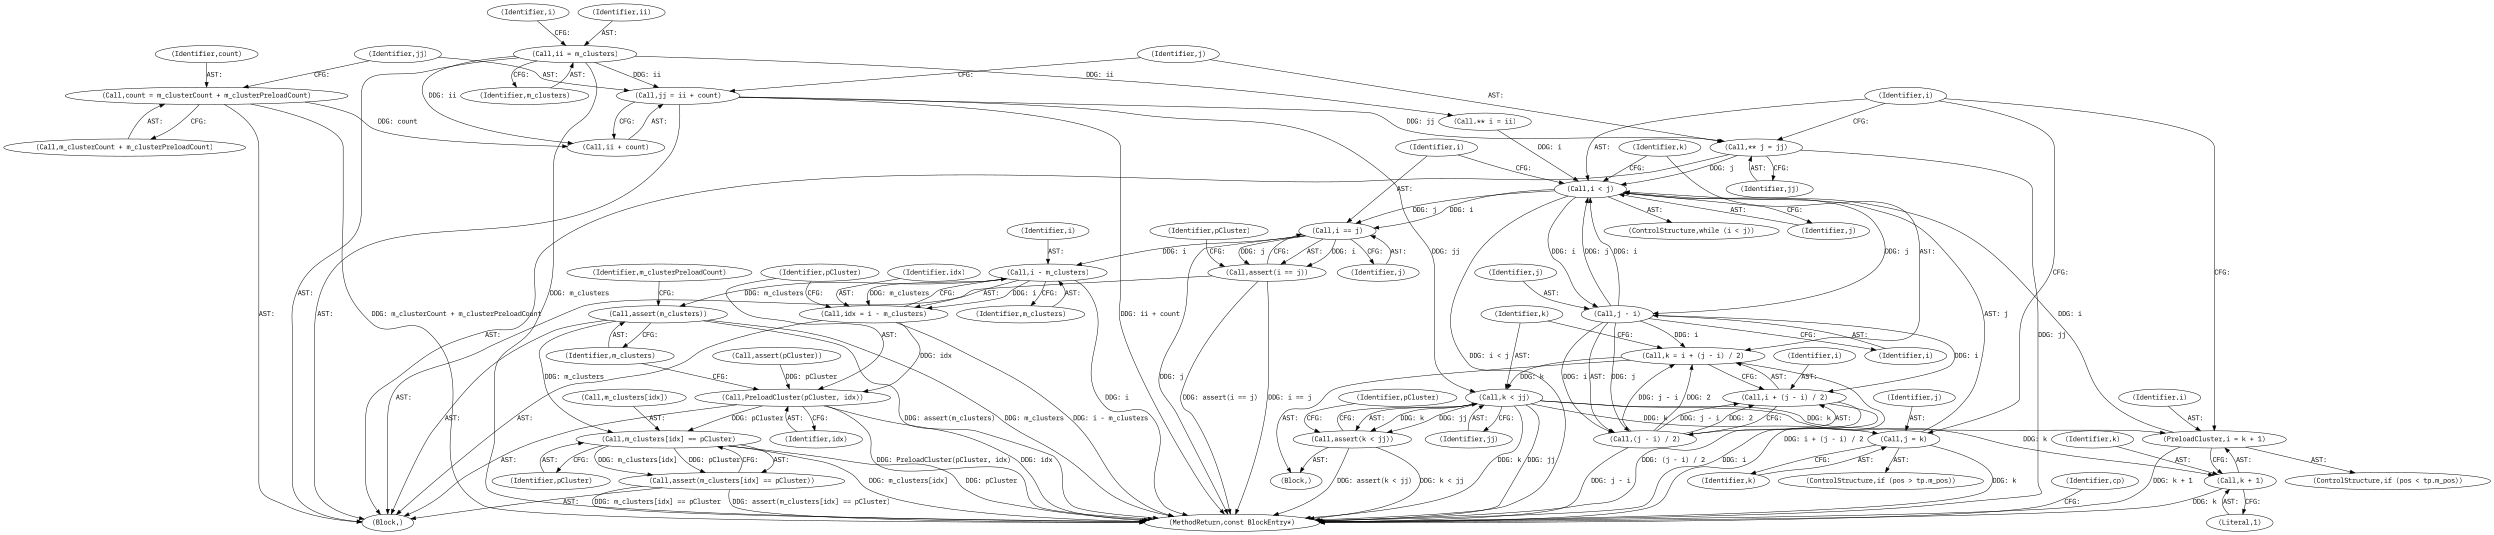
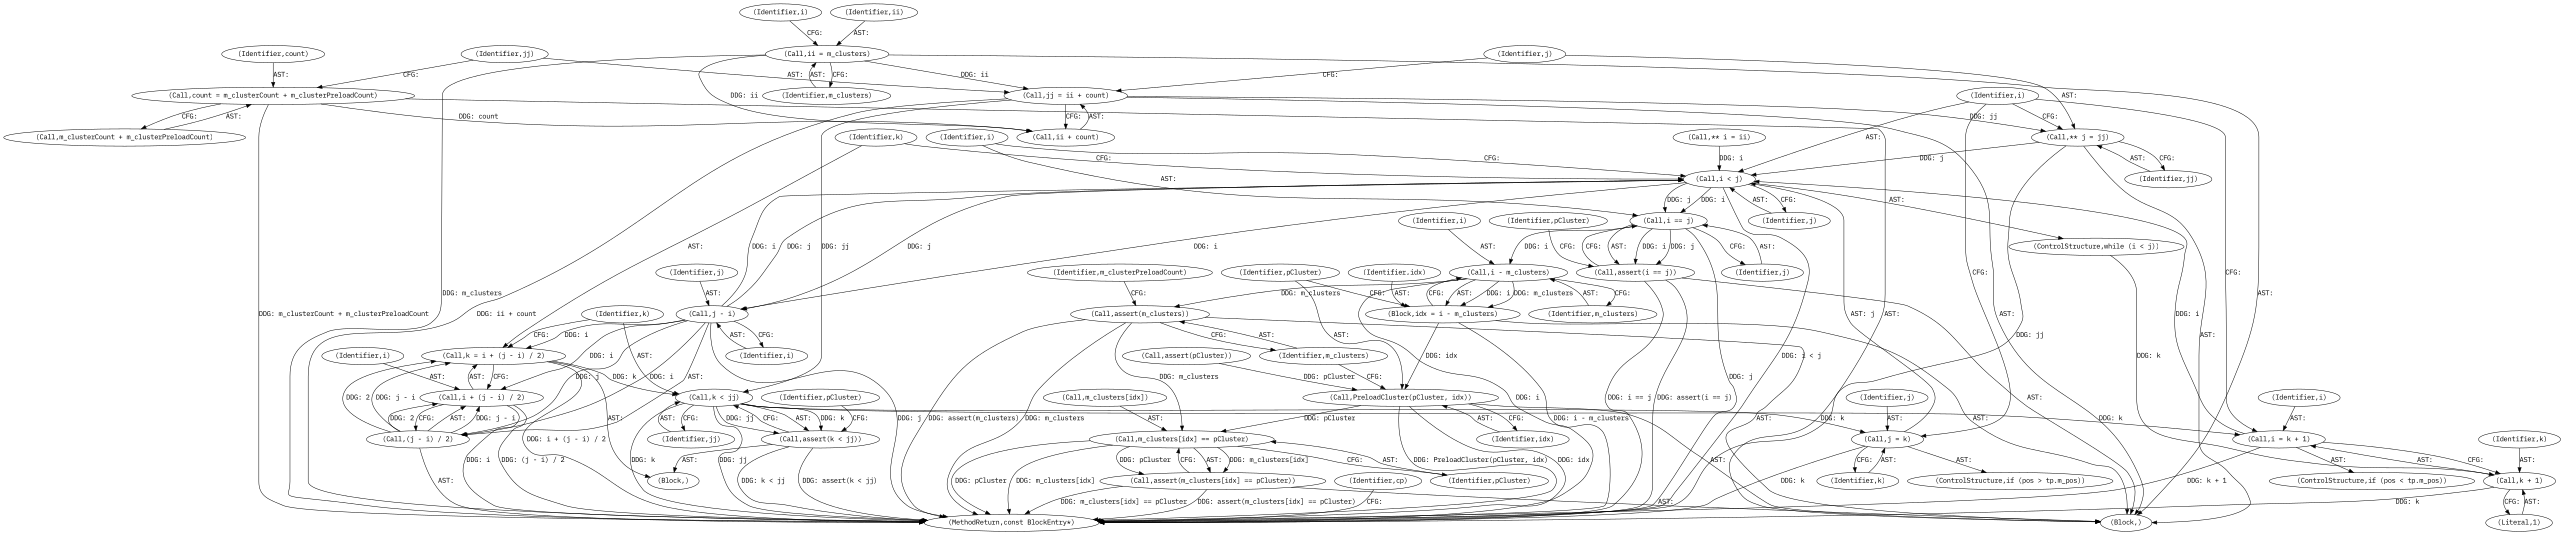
  digraph {
    fontname="IBM Plex Mono"
    node [fontname="IBM Plex Mono"]
    edge [fontname="IBM Plex Mono"]
    n1 [label="(Call,jj = ii + count)"]
    n2 [label="(Call,** j = jj)"]
    n3 [label="(Call,k < jj)"]
    n4 [label="(Block,)"]
    n5 [label="(Call,ii + count)"]
    n6 [label="(MethodReturn,const BlockEntry*)"]
    n7 [label="(Call,i < j)"]
    n8 [label="(Identifier,jj)"]
    n9 [label="(Call,assert(k < jj))"]
-   n10 [label="(PreloadCluster,i = k + 1)"]
+   n10 [label="(Call,i = k + 1)"]
    n11 [label="(Call,k + 1)"]
    n12 [label="(Call,j = k)"]
    n13 [label="(Identifier,jj)"]
    n14 [label="(Call,ii = m_clusters)"]
    n15 [label="(Call,** i = ii)"]
    n16 [label="(Identifier,m_clusters)"]
    n17 [label="(Call,count = m_clusterCount + m_clusterPreloadCount)"]
    n18 [label="(Call,m_clusterCount + m_clusterPreloadCount)"]
    n19 [label="(Call,j - i)"]
    n20 [label="(Call,i == j)"]
    n21 [label="(ControlStructure,while (i < j))"]
    n22 [label="(Identifier,j)"]
    n23 [label="(Call,k = i + (j - i) / 2)"]
    n24 [label="(Call,i + (j - i) / 2)"]
    n25 [label="(Call,(j - i) / 2)"]
    n26 [label="(Identifier,i)"]
    n27 [label="(Call,assert(i == j))"]
    n28 [label="(Call,i - m_clusters)"]
    n29 [label="(Identifier,j)"]
    n30 [label="(Block,)"]
    n31 [label="(ControlStructure,if (pos < tp.m_pos))"]
    n32 [label="(Literal,1)"]
    n33 [label="(ControlStructure,if (pos > tp.m_pos))"]
    n34 [label="(Identifier,k)"]
-   n35 [label="(Call,idx = i - m_clusters)"]
+   n35 [label="(Block,idx = i - m_clusters)"]
    n36 [label="(Call,assert(m_clusters))"]
    n37 [label="(Identifier,m_clusters)"]
    n38 [label="(Call,PreloadCluster(pCluster, idx))"]
    n39 [label="(Call,m_clusters[idx] == pCluster)"]
    n40 [label="(Identifier,m_clusters)"]
    n41 [label="(Identifier,idx)"]
    n42 [label="(Call,assert(m_clusters[idx] == pCluster))"]
    n43 [label="(Identifier,pCluster)"]
    n44 [label="(Identifier,m_clusterPreloadCount)"]
    n45 [label="(Identifier,i)"]
    n46 [label="(Identifier,k)"]
    n47 [label="(Call,assert(pCluster))"]
    n48 [label="(Identifier,jj)"]
    n49 [label="(Identifier,k)"]
    n50 [label="(Identifier,j)"]
    n51 [label="(Identifier,i)"]
    n52 [label="(Identifier,i)"]
    n53 [label="(Identifier,j)"]
    n54 [label="(Identifier,i)"]
    n55 [label="(Identifier,i)"]
    n56 [label="(Identifier,k)"]
    n57 [label="(Identifier,pCluster)"]
    n58 [label="(Identifier,ii)"]
    n59 [label="(Call,m_clusters[idx])"]
    n60 [label="(Identifier,pCluster)"]
    n61 [label="(Identifier,pCluster)"]
    n62 [label="(Identifier,idx)"]
    n63 [label="(Identifier,j)"]
    n64 [label="(Identifier,count)"]
    n65 [label="(Identifier,i)"]
    n66 [label="(Identifier,cp)"]
    n1 -> n2 [label="DDG: jj"]
    n1 -> n3 [label="DDG: jj"]
    n1 -> n4 [label="AST: "]
    n1 -> n5 [label="CFG: "]
    n1 -> n6 [label="DDG: ii + count"]
    n2 -> n4 [label="AST: "]
    n2 -> n6 [label="DDG: jj"]
    n2 -> n7 [label="DDG: j"]
    n2 -> n8 [label="CFG: "]
    n3 -> n6 [label="DDG: jj"]
    n3 -> n6 [label="DDG: k"]
    n3 -> n9 [label="AST: "]
    n3 -> n9 [label="DDG: k"]
    n3 -> n9 [label="DDG: jj"]
    n3 -> n10 [label="DDG: k"]
-   n3 -> n11 [label="DDG: k"]
+   n21 -> n11 [label="DDG: k"]
    n3 -> n12 [label="DDG: k"]
    n3 -> n13 [label="CFG: "]
    n5 -> n1 [label="AST: "]
    n7 -> n6 [label="DDG: i < j"]
    n7 -> n19 [label="DDG: j"]
    n7 -> n19 [label="DDG: i"]
    n7 -> n20 [label="DDG: i"]
    n7 -> n20 [label="DDG: j"]
    n7 -> n21 [label="AST: "]
    n7 -> n22 [label="CFG: "]
    n8 -> n2 [label="AST: "]
    n9 -> n3 [label="CFG: "]
    n9 -> n6 [label="DDG: k < jj"]
    n9 -> n6 [label="DDG: assert(k < jj)"]
    n9 -> n30 [label="AST: "]
    n10 -> n6 [label="DDG: k + 1"]
    n10 -> n7 [label="DDG: i"]
    n10 -> n11 [label="CFG: "]
    n10 -> n31 [label="AST: "]
    n11 -> n6 [label="DDG: k"]
    n11 -> n10 [label="AST: "]
    n11 -> n32 [label="CFG: "]
    n12 -> n6 [label="DDG: k"]
    n12 -> n7 [label="AST: j"]
    n12 -> n33 [label="AST: "]
    n12 -> n34 [label="CFG: "]
    n13 -> n3 [label="AST: "]
    n14 -> n1 [label="DDG: ii"]
    n14 -> n4 [label="AST: "]
    n14 -> n5 [label="DDG: ii"]
    n14 -> n6 [label="DDG: m_clusters"]
-   n14 -> n15 [label="DDG: ii"]
    n14 -> n16 [label="CFG: "]
    n15 -> n7 [label="DDG: i"]
    n16 -> n14 [label="AST: "]
    n17 -> n4 [label="AST: "]
    n17 -> n5 [label="DDG: count"]
    n17 -> n6 [label="DDG: m_clusterCount + m_clusterPreloadCount"]
    n17 -> n18 [label="CFG: "]
    n18 -> n17 [label="AST: "]
+   n19 -> n6 [label="DDG: j"]
    n19 -> n7 [label="DDG: i"]
    n19 -> n7 [label="DDG: j"]
    n19 -> n23 [label="DDG: i"]
    n19 -> n24 [label="DDG: i"]
    n19 -> n25 [label="AST: "]
    n19 -> n25 [label="DDG: j"]
    n19 -> n25 [label="DDG: i"]
    n19 -> n26 [label="CFG: "]
    n20 -> n6 [label="DDG: j"]
    n20 -> n27 [label="AST: "]
    n20 -> n27 [label="DDG: i"]
    n20 -> n27 [label="DDG: j"]
    n20 -> n28 [label="DDG: i"]
    n20 -> n29 [label="CFG: "]
    n22 -> n7 [label="AST: "]
    n23 -> n3 [label="DDG: k"]
    n23 -> n6 [label="DDG: i + (j - i) / 2"]
    n23 -> n24 [label="CFG: "]
    n23 -> n30 [label="AST: "]
    n24 -> n6 [label="DDG: i"]
    n24 -> n6 [label="DDG: (j - i) / 2"]
    n24 -> n23 [label="AST: "]
    n24 -> n25 [label="CFG: "]
-   n25 -> n6 [label="DDG: j - i"]
+   n25 -> n6 [label="AST: "]
    n25 -> n23 [label="DDG: j - i"]
    n25 -> n23 [label="DDG: 2"]
    n25 -> n24 [label="AST: "]
    n25 -> n24 [label="DDG: j - i"]
    n25 -> n24 [label="DDG: 2"]
    n26 -> n19 [label="AST: "]
    n27 -> n4 [label="AST: "]
    n27 -> n6 [label="DDG: assert(i == j)"]
    n27 -> n6 [label="DDG: i == j"]
    n27 -> n20 [label="CFG: "]
    n28 -> n6 [label="DDG: i"]
    n28 -> n35 [label="AST: "]
    n28 -> n35 [label="DDG: i"]
    n28 -> n35 [label="DDG: m_clusters"]
    n28 -> n36 [label="DDG: m_clusters"]
    n28 -> n37 [label="CFG: "]
    n29 -> n20 [label="AST: "]
    n32 -> n11 [label="AST: "]
    n34 -> n12 [label="AST: "]
    n35 -> n4 [label="AST: "]
    n35 -> n6 [label="DDG: i - m_clusters"]
    n35 -> n28 [label="CFG: "]
    n35 -> n38 [label="DDG: idx"]
    n36 -> n4 [label="AST: "]
    n36 -> n6 [label="DDG: assert(m_clusters)"]
    n36 -> n6 [label="DDG: m_clusters"]
    n36 -> n39 [label="DDG: m_clusters"]
    n36 -> n40 [label="CFG: "]
    n37 -> n28 [label="AST: "]
    n38 -> n4 [label="AST: "]
    n38 -> n6 [label="DDG: PreloadCluster(pCluster, idx)"]
    n38 -> n6 [label="DDG: idx"]
    n38 -> n39 [label="DDG: pCluster"]
    n38 -> n41 [label="CFG: "]
    n39 -> n6 [label="DDG: m_clusters[idx]"]
    n39 -> n6 [label="DDG: pCluster"]
    n39 -> n42 [label="AST: "]
    n39 -> n42 [label="DDG: m_clusters[idx]"]
    n39 -> n42 [label="DDG: pCluster"]
    n39 -> n43 [label="CFG: "]
    n40 -> n36 [label="AST: "]
    n40 -> n38 [label="CFG: "]
    n41 -> n38 [label="AST: "]
    n42 -> n4 [label="AST: "]
    n42 -> n6 [label="DDG: m_clusters[idx] == pCluster"]
    n42 -> n6 [label="DDG: assert(m_clusters[idx] == pCluster)"]
    n42 -> n39 [label="CFG: "]
    n43 -> n39 [label="AST: "]
    n44 -> n36 [label="CFG: "]
    n45 -> n24 [label="AST: "]
    n46 -> n3 [label="AST: "]
    n46 -> n23 [label="CFG: "]
    n47 -> n38 [label="DDG: pCluster"]
    n48 -> n1 [label="AST: "]
    n48 -> n17 [label="CFG: "]
    n49 -> n7 [label="CFG: "]
    n49 -> n23 [label="AST: "]
    n50 -> n19 [label="AST: "]
    n51 -> n2 [label="CFG: "]
    n51 -> n7 [label="AST: "]
    n51 -> n10 [label="CFG: "]
    n51 -> n12 [label="CFG: "]
    n52 -> n7 [label="CFG: "]
    n52 -> n20 [label="AST: "]
    n53 -> n12 [label="AST: "]
    n54 -> n10 [label="AST: "]
    n55 -> n14 [label="CFG: "]
    n56 -> n11 [label="AST: "]
    n57 -> n9 [label="CFG: "]
    n58 -> n14 [label="AST: "]
    n59 -> n39 [label="AST: "]
    n60 -> n27 [label="CFG: "]
    n61 -> n35 [label="CFG: "]
    n61 -> n38 [label="AST: "]
    n62 -> n35 [label="AST: "]
    n63 -> n1 [label="CFG: "]
    n63 -> n2 [label="AST: "]
    n64 -> n17 [label="AST: "]
    n65 -> n28 [label="AST: "]
    n66 -> n6 [label="CFG: "]
  }
